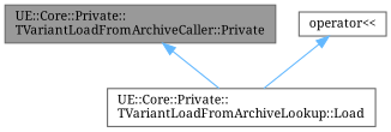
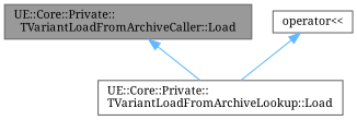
  digraph {
    fontname="Noto Serif"
    rankdir=TB
    node [color=grey40 fillcolor=white fontname="Noto Serif" fontsize=10 shape=box style=filled]
    edge [color=steelblue1 dir=back fontname="Noto Serif" fontsize=10 labelfontname=Helvetica labelfontsize=10 style=solid]
-   n1 [color=gray40 fillcolor=grey60 fontcolor=black height=0.2 label="UE::Core::Private::\lTVariantLoadFromArchiveCaller::Private" width=0.4]
+   n1 [color=gray40 fillcolor=grey60 fontcolor=black height=0.2 label="UE::Core::Private::\lTVariantLoadFromArchiveCaller::Load" width=0.4]
    n2 [height=0.2 label="UE::Core::Private::\lTVariantLoadFromArchiveLookup::Load" width=0.4]
    n3 [height=0.2 label="operator\<\<" width=0.4]
    n1 -> n2
    n3 -> n2
  }
